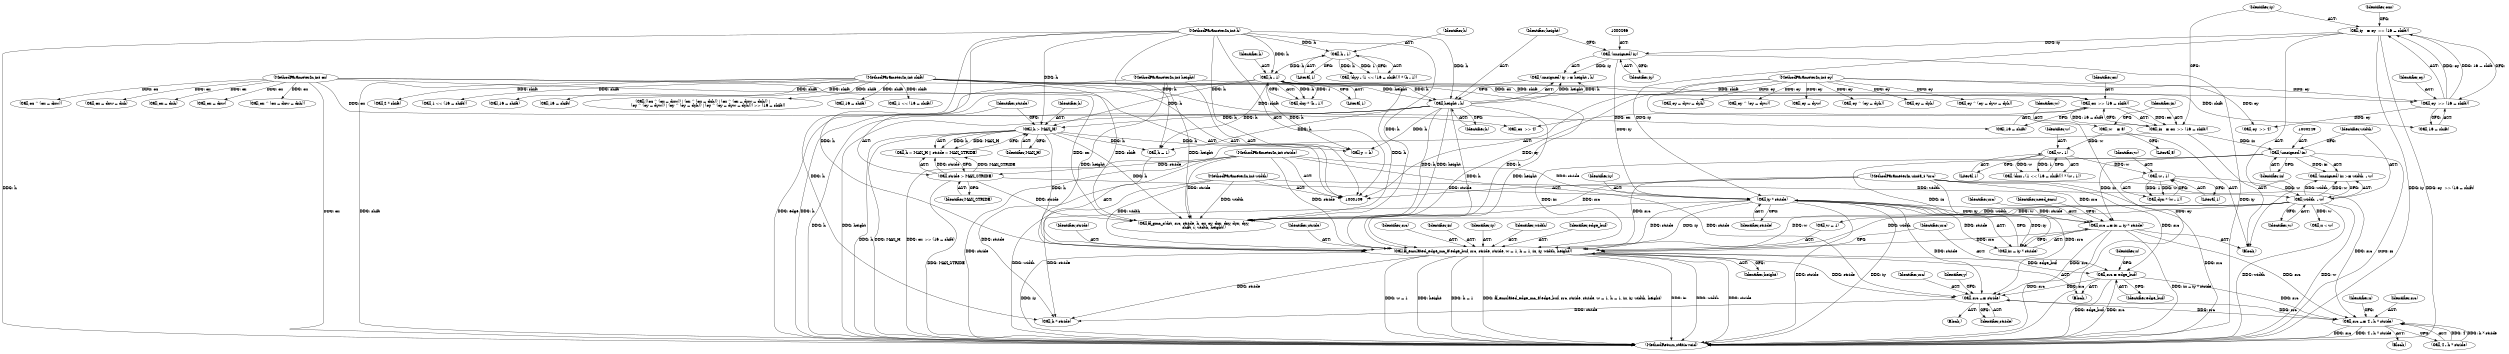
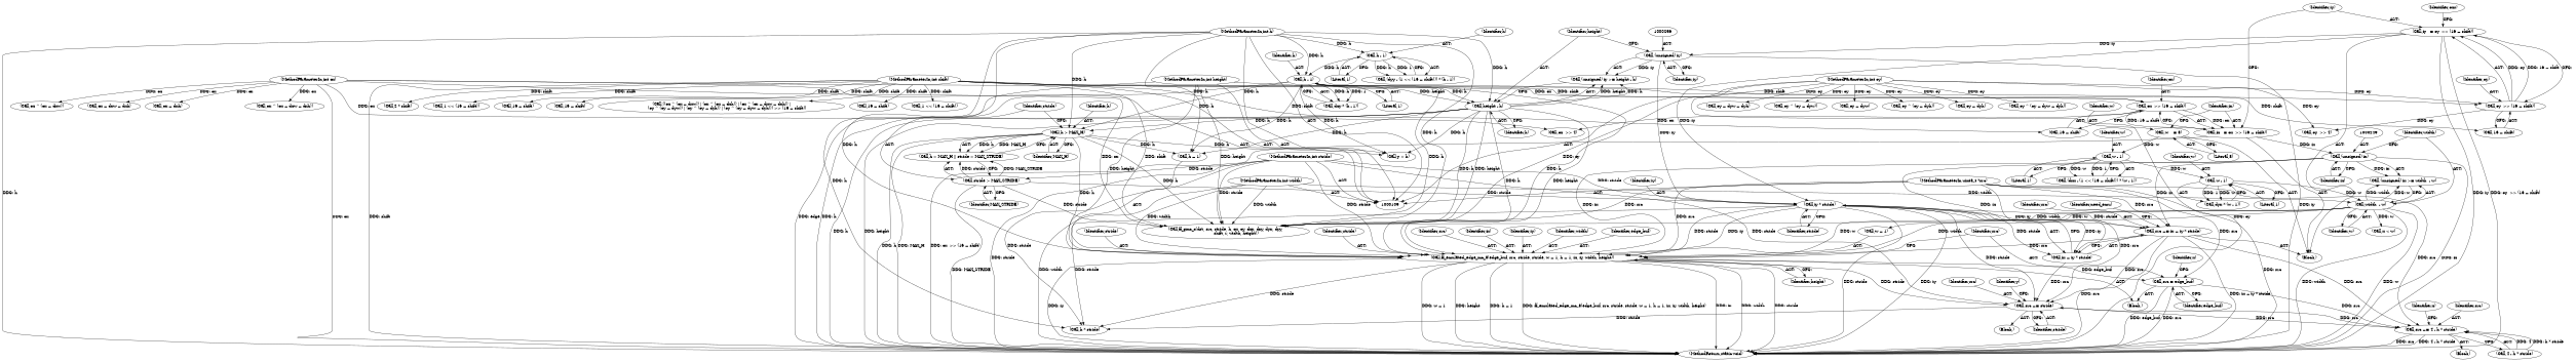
  digraph {
    n1 [label="(Call,src = edge_buf)"]
    n2 [label="(Call,src += stride)"]
    n3 [label="(Call,src += 4 - h * stride)"]
    n4 [label="(Block,)"]
    n5 [label="(MethodReturn,static void)"]
    n6 [label="(Identifier,edge_buf)"]
    n7 [label="(Call,h * stride)"]
    n8 [label="(Block,)"]
    n9 [label="(Identifier,stride)"]
    n10 [label="(Block,)"]
    n11 [label="(Call,4 - h * stride)"]
    n12 [label="(Call,ff_emulated_edge_mc_8(edge_buf, src, stride, stride, w + 1, h + 1, ix, iy, width, height))"]
    n13 [label="(Identifier,height)"]
    n14 [label="(Call,src += ix + iy * stride)"]
    n15 [label="(Call,ix + iy * stride)"]
    n16 [label="(Block,)"]
    n17 [label="(Call,iy * stride)"]
    n18 [label="(Call,(unsigned) ix)"]
    n19 [label="(Identifier,ix)"]
    n20 [label="(Call,(unsigned) ix >= width  - w)"]
    n21 [label="(Call,width  - w)"]
    n22 [label="(Call,ix   = ox  >> (16 + shift))"]
    n23 [label="(Call,ox  >> (16 + shift))"]
    n24 [label="(Call,16 + shift)"]
    n25 [label="(Call,ox  >> 4)"]
    n26 [label="(MethodParameterIn,int ox)"]
-   n27 [label="(Call,ox + dxw)"]
    n28 [label="(Call,ox ^ (ox + dxw + dxh))"]
    n29 [label="(Call,ox ^ (ox + dxw))"]
    n30 [label="(Call,ox + dxw + dxh)"]
    n31 [label="(Call,ff_gmc_c(dst, src, stride, h, ox, oy, dxx, dxy, dyx, dyy,\n                 shift, r, width, height))"]
    n32 [label="(Call,ox + dxh)"]
    1000109
    n34 [label="(MethodParameterIn,int shift)"]
    n35 [label="(Call,oy  >> (16 + shift))"]
    n36 [label="(Call,16 + shift)"]
    n37 [label="(Call,2 * shift)"]
    n38 [label="(Call,1 << (16 + shift))"]
    n39 [label="(Call,16 + shift)"]
    n40 [label="(Call,16 + shift)"]
    n41 [label="(Call,((ox ^ (ox + dxw)) | (ox ^ (ox + dxh)) | (ox ^ (ox + dxw + dxh)) |\n         (oy ^ (oy + dyw)) | (oy ^ (oy + dyh)) | (oy ^ (oy + dyw + dyh))) >> (16 + shift))"]
    n42 [label="(Call,16 + shift)"]
    n43 [label="(Call,1 << (16 + shift))"]
    n44 [label="(Call,iy   = oy  >> (16 + shift))"]
    n45 [label="(Call,oy  >> 4)"]
    n46 [label="(Identifier,stride)"]
    n47 [label="(Call,(unsigned) iy)"]
    n48 [label="(Identifier,iy)"]
    n49 [label="(Call,(unsigned) iy >= height - h)"]
    n50 [label="(MethodParameterIn,int oy)"]
    n51 [label="(Call,oy ^ (oy + dyw + dyh))"]
    n52 [label="(Call,oy + dyw + dyh)"]
    n53 [label="(Call,oy ^ (oy + dyw))"]
    n54 [label="(Call,oy + dyw)"]
    n55 [label="(Call,oy ^ (oy + dyh))"]
    n56 [label="(Call,oy + dyh)"]
    n57 [label="(Call,height - h)"]
    n58 [label="(Call,stride > MAX_STRIDE)"]
    n59 [label="(Call,h > MAX_H || stride > MAX_STRIDE)"]
    n60 [label="(Identifier,MAX_STRIDE)"]
    n61 [label="(Call,h > MAX_H)"]
    n62 [label="(MethodParameterIn,int stride)"]
    n63 [label="(MethodParameterIn,uint8_t *src)"]
    n64 [label="(Identifier,w)"]
    n65 [label="(Call,x < w)"]
    n66 [label="(Call,w + 1)"]
    n67 [label="(MethodParameterIn,int width)"]
    n68 [label="(Call,w - 1)"]
    n69 [label="(Literal,1)"]
    n70 [label="(Call,dyx * (w - 1))"]
    n71 [label="(Call,w - 1)"]
    n72 [label="(Literal,1)"]
    n73 [label="(Call,(dxx - (1 << (16 + shift))) * (w - 1))"]
    n74 [label="(Call,w    = 8)"]
    n75 [label="(Literal,8)"]
    n76 [label="(Call,y < h)"]
    n77 [label="(Identifier,h)"]
    n78 [label="(Call,h + 1)"]
    n79 [label="(Identifier,MAX_H)"]
    n80 [label="(MethodParameterIn,int height)"]
    n81 [label="(Call,h - 1)"]
    n82 [label="(Literal,1)"]
    n83 [label="(Call,dxy * (h - 1))"]
    n84 [label="(Call,h - 1)"]
    n85 [label="(Call,(dyy - (1 << (16 + shift))) * (h - 1))"]
    n86 [label="(Literal,1)"]
    n87 [label="(MethodParameterIn,int h)"]
    n88 [label="(Identifier,src)"]
    n89 [label="(Identifier,ix)"]
    n90 [label="(Identifier,x)"]
    n91 [label="(Identifier,iy)"]
    n92 [label="(Identifier,w)"]
    n93 [label="(Identifier,need_emu)"]
    n94 [label="(Identifier,height)"]
    n95 [label="(Identifier,oy)"]
    n96 [label="(Identifier,h)"]
    n97 [label="(Identifier,h)"]
    n98 [label="(Identifier,oxs)"]
    n99 [label="(Identifier,width)"]
    n100 [label="(Identifier,width)"]
    n101 [label="(Identifier,stride)"]
    n102 [label="(Identifier,edge_buf)"]
    n103 [label="(Identifier,y)"]
    n104 [label="(Identifier,iy)"]
    n105 [label="(Identifier,stride)"]
    n106 [label="(Identifier,w)"]
    n107 [label="(Identifier,h)"]
    n108 [label="(Identifier,w)"]
    n109 [label="(Identifier,x)"]
    n110 [label="(Identifier,stride)"]
    n111 [label="(Identifier,ix)"]
    n112 [label="(Identifier,ox)"]
    n113 [label="(Identifier,src)"]
    n114 [label="(Identifier,src)"]
    n115 [label="(Identifier,iy)"]
    n116 [label="(Identifier,src)"]
    n117 [label="(Identifier,src)"]
    1000249
    1000256
-   n1 -> n2 [label="DDG: src"]
+   n15 -> n2 [label="DDG: src"]
    n1 -> n3 [label="DDG: src"]
    n1 -> n4 [label="AST: "]
    n1 -> n5 [label="DDG: edge_buf"]
    n1 -> n5 [label="DDG: src"]
    n1 -> n6 [label="CFG: "]
    n2 -> n3 [label="DDG: src"]
    n2 -> n7 [label="DDG: stride"]
    n2 -> n8 [label="AST: "]
    n2 -> n9 [label="CFG: "]
    n3 -> n2 [label="DDG: src"]
    n3 -> n5 [label="DDG: src"]
    n3 -> n5 [label="DDG: 4 - h * stride"]
    n3 -> n10 [label="AST: "]
    n3 -> n11 [label="CFG: "]
    n6 -> n1 [label="AST: "]
    n9 -> n2 [label="AST: "]
    n11 -> n3 [label="AST: "]
    n11 -> n3 [label="DDG: 4"]
    n11 -> n3 [label="DDG: h * stride"]
    n12 -> n1 [label="DDG: edge_buf"]
    n12 -> n2 [label="DDG: stride"]
    n12 -> n4 [label="AST: "]
    n12 -> n5 [label="DDG: width"]
    n12 -> n5 [label="DDG: stride"]
    n12 -> n5 [label="DDG: iy"]
    n12 -> n5 [label="DDG: w + 1"]
    n12 -> n5 [label="DDG: height"]
    n12 -> n5 [label="DDG: h + 1"]
    n12 -> n5 [label="DDG: ff_emulated_edge_mc_8(edge_buf, src, stride, stride, w + 1, h + 1, ix, iy, width, height)"]
    n12 -> n5 [label="DDG: ix"]
    n12 -> n7 [label="DDG: stride"]
    n12 -> n13 [label="CFG: "]
    n13 -> n12 [label="AST: "]
    n14 -> n2 [label="DDG: src"]
    n14 -> n3 [label="DDG: src"]
    n14 -> n5 [label="DDG: ix + iy * stride"]
    n14 -> n5 [label="DDG: src"]
    n14 -> n12 [label="DDG: src"]
    n14 -> n15 [label="CFG: "]
    n14 -> n16 [label="AST: "]
    n15 -> n14 [label="AST: "]
    n15 -> n17 [label="CFG: "]
    n17 -> n2 [label="DDG: stride"]
    n17 -> n5 [label="DDG: stride"]
    n17 -> n5 [label="DDG: iy"]
    n17 -> n7 [label="DDG: stride"]
    n17 -> n12 [label="DDG: stride"]
    n17 -> n12 [label="DDG: iy"]
    n17 -> n14 [label="DDG: iy"]
    n17 -> n14 [label="DDG: stride"]
    n17 -> n15 [label="AST: "]
    n17 -> n15 [label="DDG: iy"]
    n17 -> n15 [label="DDG: stride"]
    n17 -> n46 [label="CFG: "]
    n18 -> n5 [label="DDG: ix"]
    n18 -> n12 [label="DDG: ix"]
    n18 -> n14 [label="DDG: ix"]
    n18 -> n15 [label="DDG: ix"]
    n18 -> n19 [label="CFG: "]
    n18 -> n20 [label="AST: "]
    n18 -> n20 [label="DDG: ix"]
    n19 -> n18 [label="AST: "]
    n20 -> n21 [label="CFG: "]
    n21 -> n5 [label="DDG: w"]
    n21 -> n5 [label="DDG: width"]
    n21 -> n12 [label="DDG: w"]
    n21 -> n12 [label="DDG: width"]
    n21 -> n20 [label="AST: "]
    n21 -> n20 [label="DDG: width"]
    n21 -> n20 [label="DDG: w"]
    n21 -> n31 [label="DDG: width"]
    n21 -> n64 [label="CFG: "]
    n21 -> n65 [label="DDG: w"]
    n21 -> n66 [label="DDG: w"]
    n22 -> n5 [label="DDG: ox  >> (16 + shift)"]
    n22 -> n16 [label="AST: "]
    n22 -> n18 [label="DDG: ix"]
    n22 -> n23 [label="CFG: "]
    n23 -> n22 [label="AST: "]
    n23 -> n22 [label="DDG: ox"]
    n23 -> n22 [label="DDG: 16 + shift"]
    n23 -> n24 [label="CFG: "]
    n23 -> n25 [label="DDG: ox"]
    n24 -> n23 [label="AST: "]
    n26 -> n5 [label="DDG: ox"]
    n26 -> n23 [label="DDG: ox"]
    n26 -> n25 [label="DDG: ox"]
-   n26 -> n27 [label="DDG: ox"]
    n26 -> n28 [label="DDG: ox"]
    n26 -> n29 [label="DDG: ox"]
    n26 -> n30 [label="DDG: ox"]
    n26 -> n31 [label="DDG: ox"]
    n26 -> n32 [label="DDG: ox"]
    n26 -> 1000109 [label="AST: "]
    n34 -> n5 [label="DDG: shift"]
    n34 -> n23 [label="DDG: shift"]
    n34 -> n24 [label="DDG: shift"]
    n34 -> n31 [label="DDG: shift"]
    n34 -> 1000109 [label="AST: "]
    n34 -> n35 [label="DDG: shift"]
    n34 -> n36 [label="DDG: shift"]
    n34 -> n37 [label="DDG: shift"]
    n34 -> n38 [label="DDG: shift"]
    n34 -> n39 [label="DDG: shift"]
    n34 -> n40 [label="DDG: shift"]
    n34 -> n41 [label="DDG: shift"]
    n34 -> n42 [label="DDG: shift"]
    n34 -> n43 [label="DDG: shift"]
    n35 -> n36 [label="CFG: "]
    n35 -> n44 [label="AST: "]
    n35 -> n44 [label="DDG: oy"]
    n35 -> n44 [label="DDG: 16 + shift"]
    n35 -> n45 [label="DDG: oy"]
    n36 -> n35 [label="AST: "]
    n44 -> n5 [label="DDG: iy"]
    n44 -> n5 [label="DDG: oy  >> (16 + shift)"]
    n44 -> n16 [label="AST: "]
    n44 -> n17 [label="DDG: iy"]
    n44 -> n35 [label="CFG: "]
    n44 -> n47 [label="DDG: iy"]
    n46 -> n17 [label="AST: "]
    n47 -> n5 [label="DDG: iy"]
    n47 -> n17 [label="DDG: iy"]
    n47 -> n48 [label="CFG: "]
    n47 -> n49 [label="AST: "]
    n47 -> n49 [label="DDG: iy"]
    n48 -> n47 [label="AST: "]
    n49 -> n57 [label="CFG: "]
    n50 -> n5 [label="DDG: oy"]
    n50 -> n31 [label="DDG: oy"]
    n50 -> 1000109 [label="AST: "]
    n50 -> n35 [label="DDG: oy"]
    n50 -> n45 [label="DDG: oy"]
    n50 -> n51 [label="DDG: oy"]
    n50 -> n52 [label="DDG: oy"]
    n50 -> n53 [label="DDG: oy"]
    n50 -> n54 [label="DDG: oy"]
    n50 -> n55 [label="DDG: oy"]
    n50 -> n56 [label="DDG: oy"]
    n57 -> n5 [label="DDG: height"]
    n57 -> n5 [label="DDG: h"]
    n57 -> n12 [label="DDG: h"]
    n57 -> n12 [label="DDG: height"]
    n57 -> n31 [label="DDG: h"]
    n57 -> n31 [label="DDG: height"]
    n57 -> n49 [label="AST: "]
    n57 -> n49 [label="DDG: height"]
    n57 -> n49 [label="DDG: h"]
    n57 -> n61 [label="DDG: h"]
    n57 -> n76 [label="DDG: h"]
    n57 -> n77 [label="CFG: "]
    n57 -> n78 [label="DDG: h"]
    n58 -> n5 [label="DDG: MAX_STRIDE"]
    n58 -> n17 [label="DDG: stride"]
    n58 -> n31 [label="DDG: stride"]
    n58 -> n59 [label="AST: "]
    n58 -> n59 [label="DDG: stride"]
    n58 -> n59 [label="DDG: MAX_STRIDE"]
    n58 -> n60 [label="CFG: "]
    n59 -> n58 [label="CFG: "]
    n59 -> n61 [label="CFG: "]
    n60 -> n58 [label="AST: "]
    n61 -> n5 [label="DDG: MAX_H"]
    n61 -> n5 [label="DDG: h"]
    n61 -> n12 [label="DDG: h"]
    n61 -> n31 [label="DDG: h"]
    n61 -> n59 [label="AST: "]
    n61 -> n59 [label="DDG: h"]
    n61 -> n59 [label="DDG: MAX_H"]
    n61 -> n76 [label="DDG: h"]
    n61 -> n78 [label="DDG: h"]
    n61 -> n79 [label="CFG: "]
    n62 -> n2 [label="DDG: stride"]
    n62 -> n5 [label="DDG: stride"]
    n62 -> n7 [label="DDG: stride"]
    n62 -> n12 [label="DDG: stride"]
    n62 -> n17 [label="DDG: stride"]
    n62 -> n31 [label="DDG: stride"]
    n62 -> 1000109 [label="AST: "]
    n62 -> n58 [label="DDG: stride"]
    n63 -> n1 [label="DDG: src"]
    n63 -> n2 [label="DDG: src"]
    n63 -> n3 [label="DDG: src"]
    n63 -> n5 [label="DDG: src"]
    n63 -> n12 [label="DDG: src"]
    n63 -> n14 [label="DDG: src"]
    n63 -> n31 [label="DDG: src"]
    n63 -> 1000109 [label="AST: "]
    n64 -> n21 [label="AST: "]
    n66 -> n12 [label="AST: "]
    n67 -> n5 [label="DDG: width"]
    n67 -> n12 [label="DDG: width"]
    n67 -> n21 [label="DDG: width"]
    n67 -> n31 [label="DDG: width"]
    n67 -> 1000109 [label="AST: "]
    n68 -> n21 [label="DDG: w"]
    n68 -> n69 [label="CFG: "]
    n68 -> n70 [label="AST: "]
    n68 -> n70 [label="DDG: w"]
    n68 -> n70 [label="DDG: 1"]
    n69 -> n68 [label="AST: "]
    n70 -> n68 [label="CFG: "]
    n71 -> n68 [label="DDG: w"]
    n71 -> n72 [label="CFG: "]
    n71 -> n73 [label="AST: "]
    n71 -> n73 [label="DDG: w"]
    n71 -> n73 [label="DDG: 1"]
    n72 -> n71 [label="AST: "]
    n73 -> n71 [label="CFG: "]
    n74 -> n16 [label="AST: "]
    n74 -> n71 [label="DDG: w"]
    n74 -> n75 [label="CFG: "]
+   n75 -> n74 [label="AST: "]
    n77 -> n57 [label="AST: "]
    n78 -> n12 [label="AST: "]
    n79 -> n61 [label="AST: "]
    n80 -> n5 [label="DDG: edge"]
    n80 -> n12 [label="DDG: height"]
    n80 -> n31 [label="DDG: height"]
    n80 -> 1000109 [label="AST: "]
    n80 -> n57 [label="DDG: height"]
    n81 -> n5 [label="DDG: h"]
    n81 -> n12 [label="DDG: h"]
    n81 -> n31 [label="DDG: h"]
    n81 -> n57 [label="DDG: h"]
    n81 -> n61 [label="DDG: h"]
    n81 -> n76 [label="DDG: h"]
    n81 -> n78 [label="DDG: h"]
    n81 -> n82 [label="CFG: "]
    n81 -> n83 [label="AST: "]
    n81 -> n83 [label="DDG: h"]
    n81 -> n83 [label="DDG: 1"]
    n82 -> n81 [label="AST: "]
    n83 -> n81 [label="CFG: "]
    n84 -> n81 [label="DDG: h"]
    n84 -> n85 [label="AST: "]
    n84 -> n85 [label="DDG: h"]
    n84 -> n85 [label="DDG: 1"]
    n84 -> n86 [label="CFG: "]
    n85 -> n84 [label="CFG: "]
    n86 -> n84 [label="AST: "]
    n87 -> n5 [label="DDG: h"]
    n87 -> n7 [label="DDG: h"]
    n87 -> n12 [label="DDG: h"]
    n87 -> n31 [label="DDG: h"]
    n87 -> 1000109 [label="AST: "]
    n87 -> n57 [label="DDG: h"]
    n87 -> n61 [label="DDG: h"]
    n87 -> n76 [label="DDG: h"]
    n87 -> n78 [label="DDG: h"]
    n87 -> n81 [label="DDG: h"]
    n87 -> n84 [label="DDG: h"]
    n88 -> n12 [label="AST: "]
    n89 -> n12 [label="AST: "]
    n90 -> n3 [label="CFG: "]
    n91 -> n12 [label="AST: "]
    n92 -> n68 [label="AST: "]
    n93 -> n14 [label="CFG: "]
    n94 -> n47 [label="CFG: "]
    n94 -> n57 [label="AST: "]
    n95 -> n35 [label="AST: "]
    n96 -> n61 [label="AST: "]
    n97 -> n81 [label="AST: "]
    n98 -> n44 [label="CFG: "]
    n99 -> n18 [label="CFG: "]
    n99 -> n21 [label="AST: "]
    n100 -> n12 [label="AST: "]
    n101 -> n58 [label="AST: "]
    n101 -> n61 [label="CFG: "]
    n102 -> n12 [label="AST: "]
    n103 -> n2 [label="CFG: "]
    n104 -> n17 [label="AST: "]
    n105 -> n12 [label="AST: "]
    n106 -> n71 [label="AST: "]
    n107 -> n84 [label="AST: "]
    n108 -> n74 [label="AST: "]
    n109 -> n1 [label="CFG: "]
    n110 -> n12 [label="AST: "]
    n111 -> n22 [label="AST: "]
    n111 -> n74 [label="CFG: "]
    n112 -> n23 [label="AST: "]
    n113 -> n3 [label="AST: "]
    n114 -> n2 [label="AST: "]
    n115 -> n22 [label="CFG: "]
    n115 -> n44 [label="AST: "]
    n116 -> n14 [label="AST: "]
    n117 -> n1 [label="AST: "]
    n117 -> n12 [label="CFG: "]
    1000249 -> n18 [label="AST: "]
    1000256 -> n47 [label="AST: "]
  }
